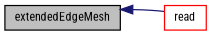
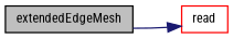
  digraph {
    rankdir=LR
    fontname="Roboto Condensed"
    node [fontname="Roboto Condensed" fontsize=10 shape=record]
    n1 [color=black fillcolor=grey75 fontcolor=black height=0.2 label=extendedEdgeMesh style=filled width=0.4]
    n2 [color=red height=0.2 label=read width=0.4]
-   n2 -> n1 [color=midnightblue fontname="Roboto Condensed" fontsize=10 labelfontname=FreeSans labelfontsize=10 style=solid]
+   n1 -> n2 [color=midnightblue fontname="Roboto Condensed" fontsize=10 labelfontname=FreeSans labelfontsize=10 style=solid]
  }
